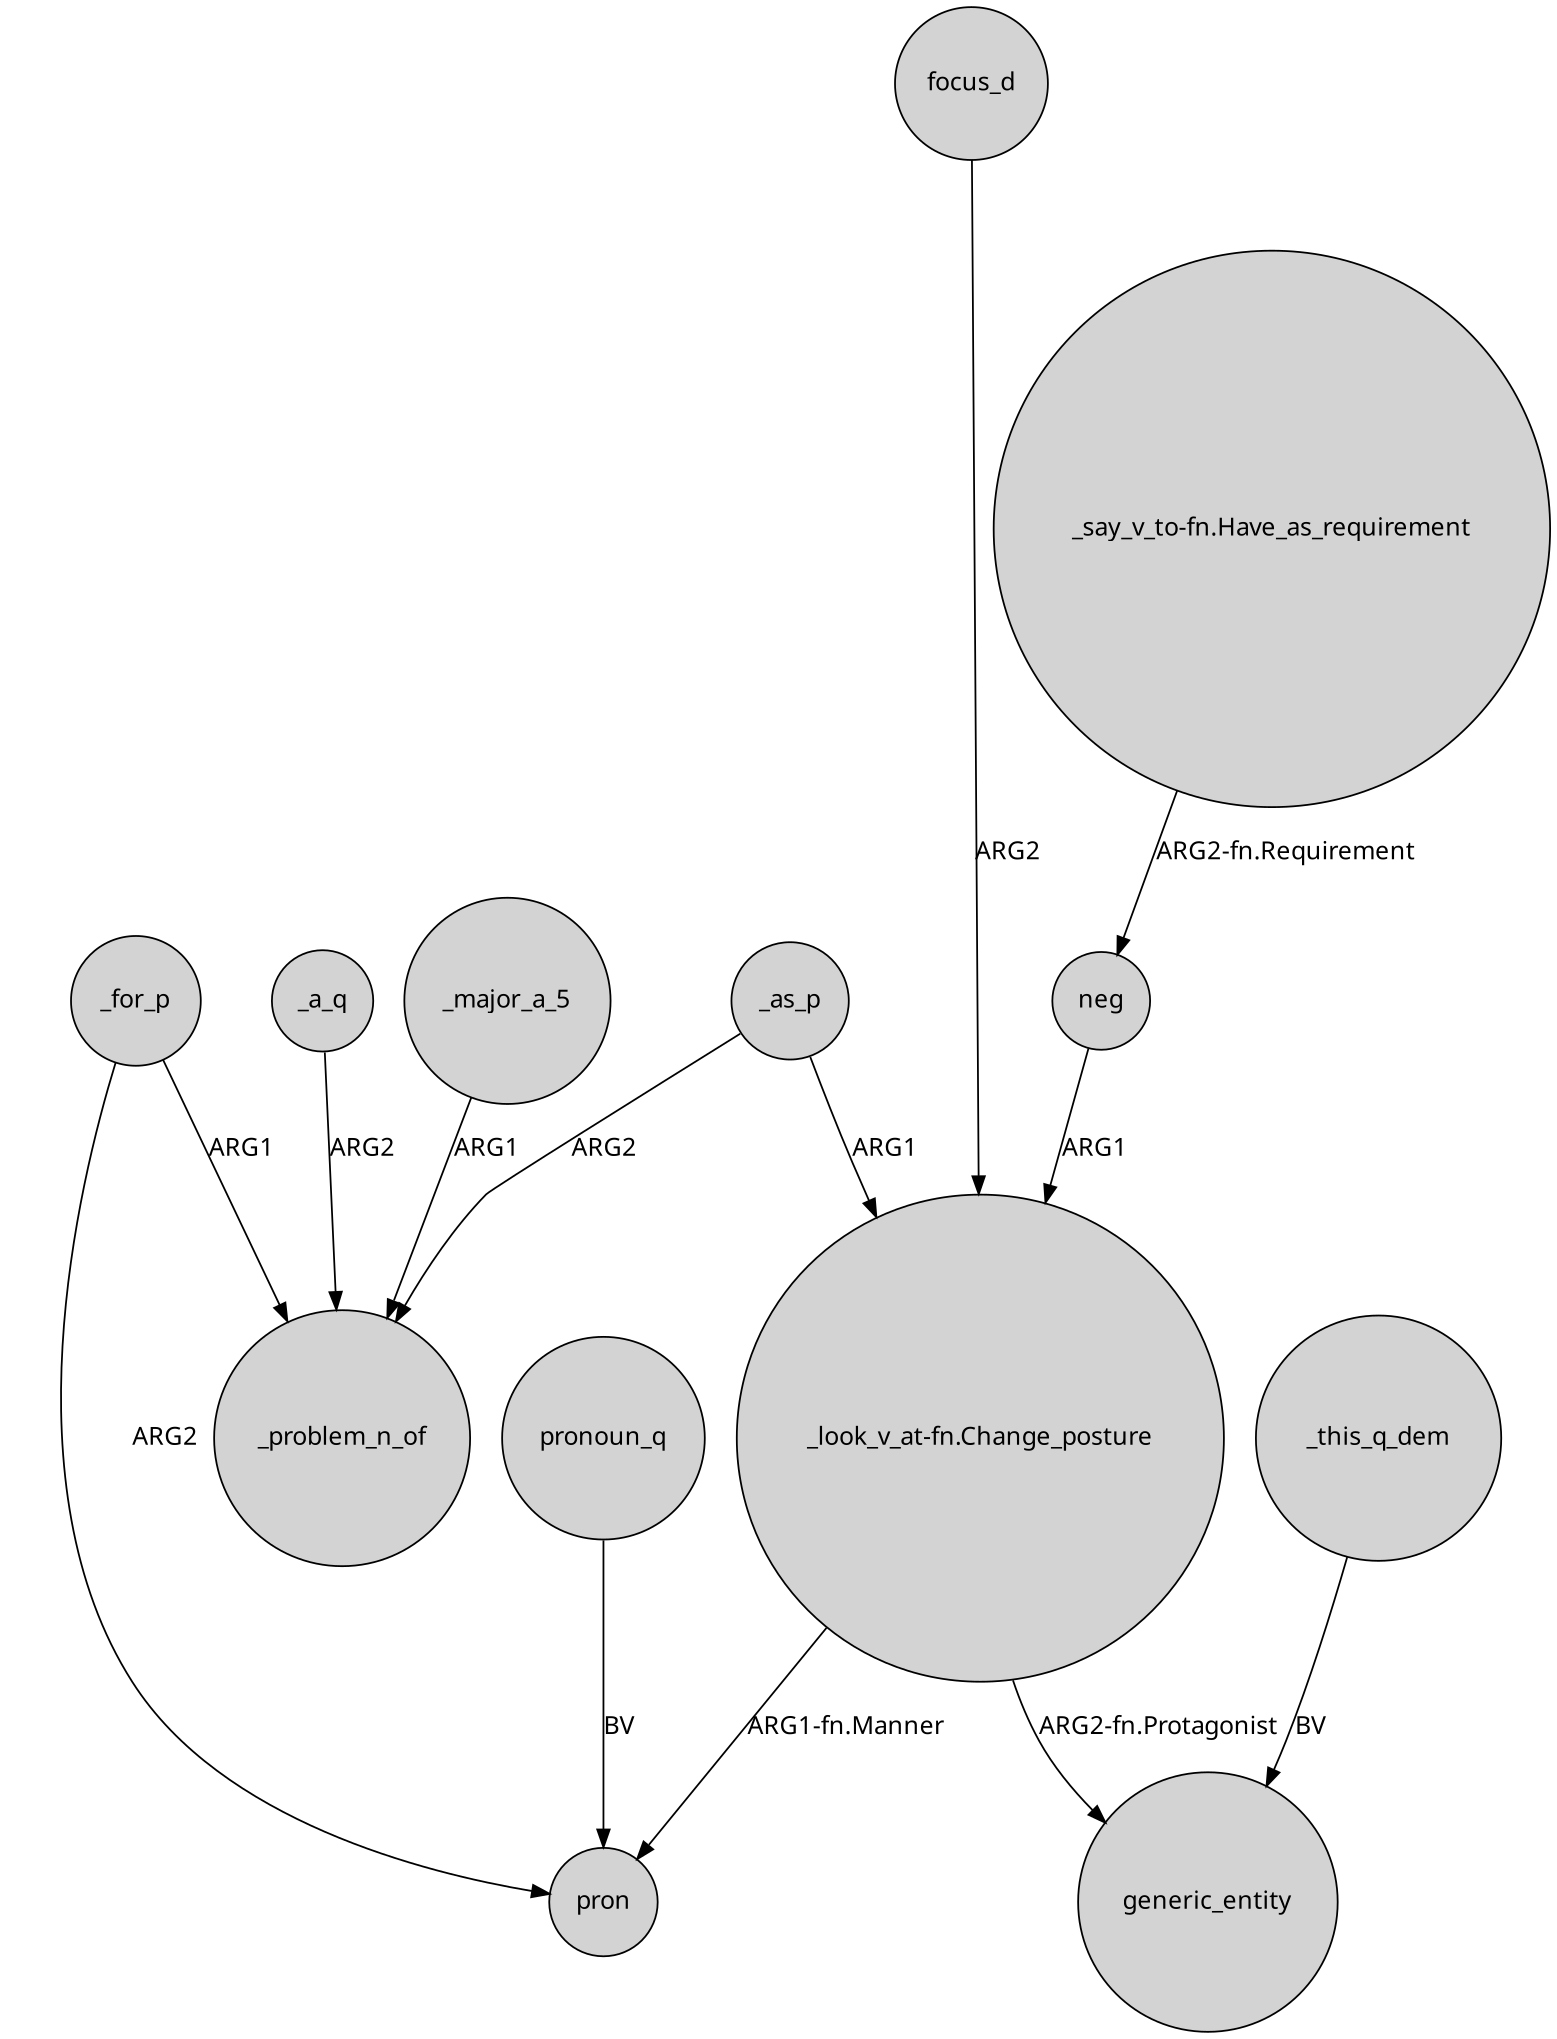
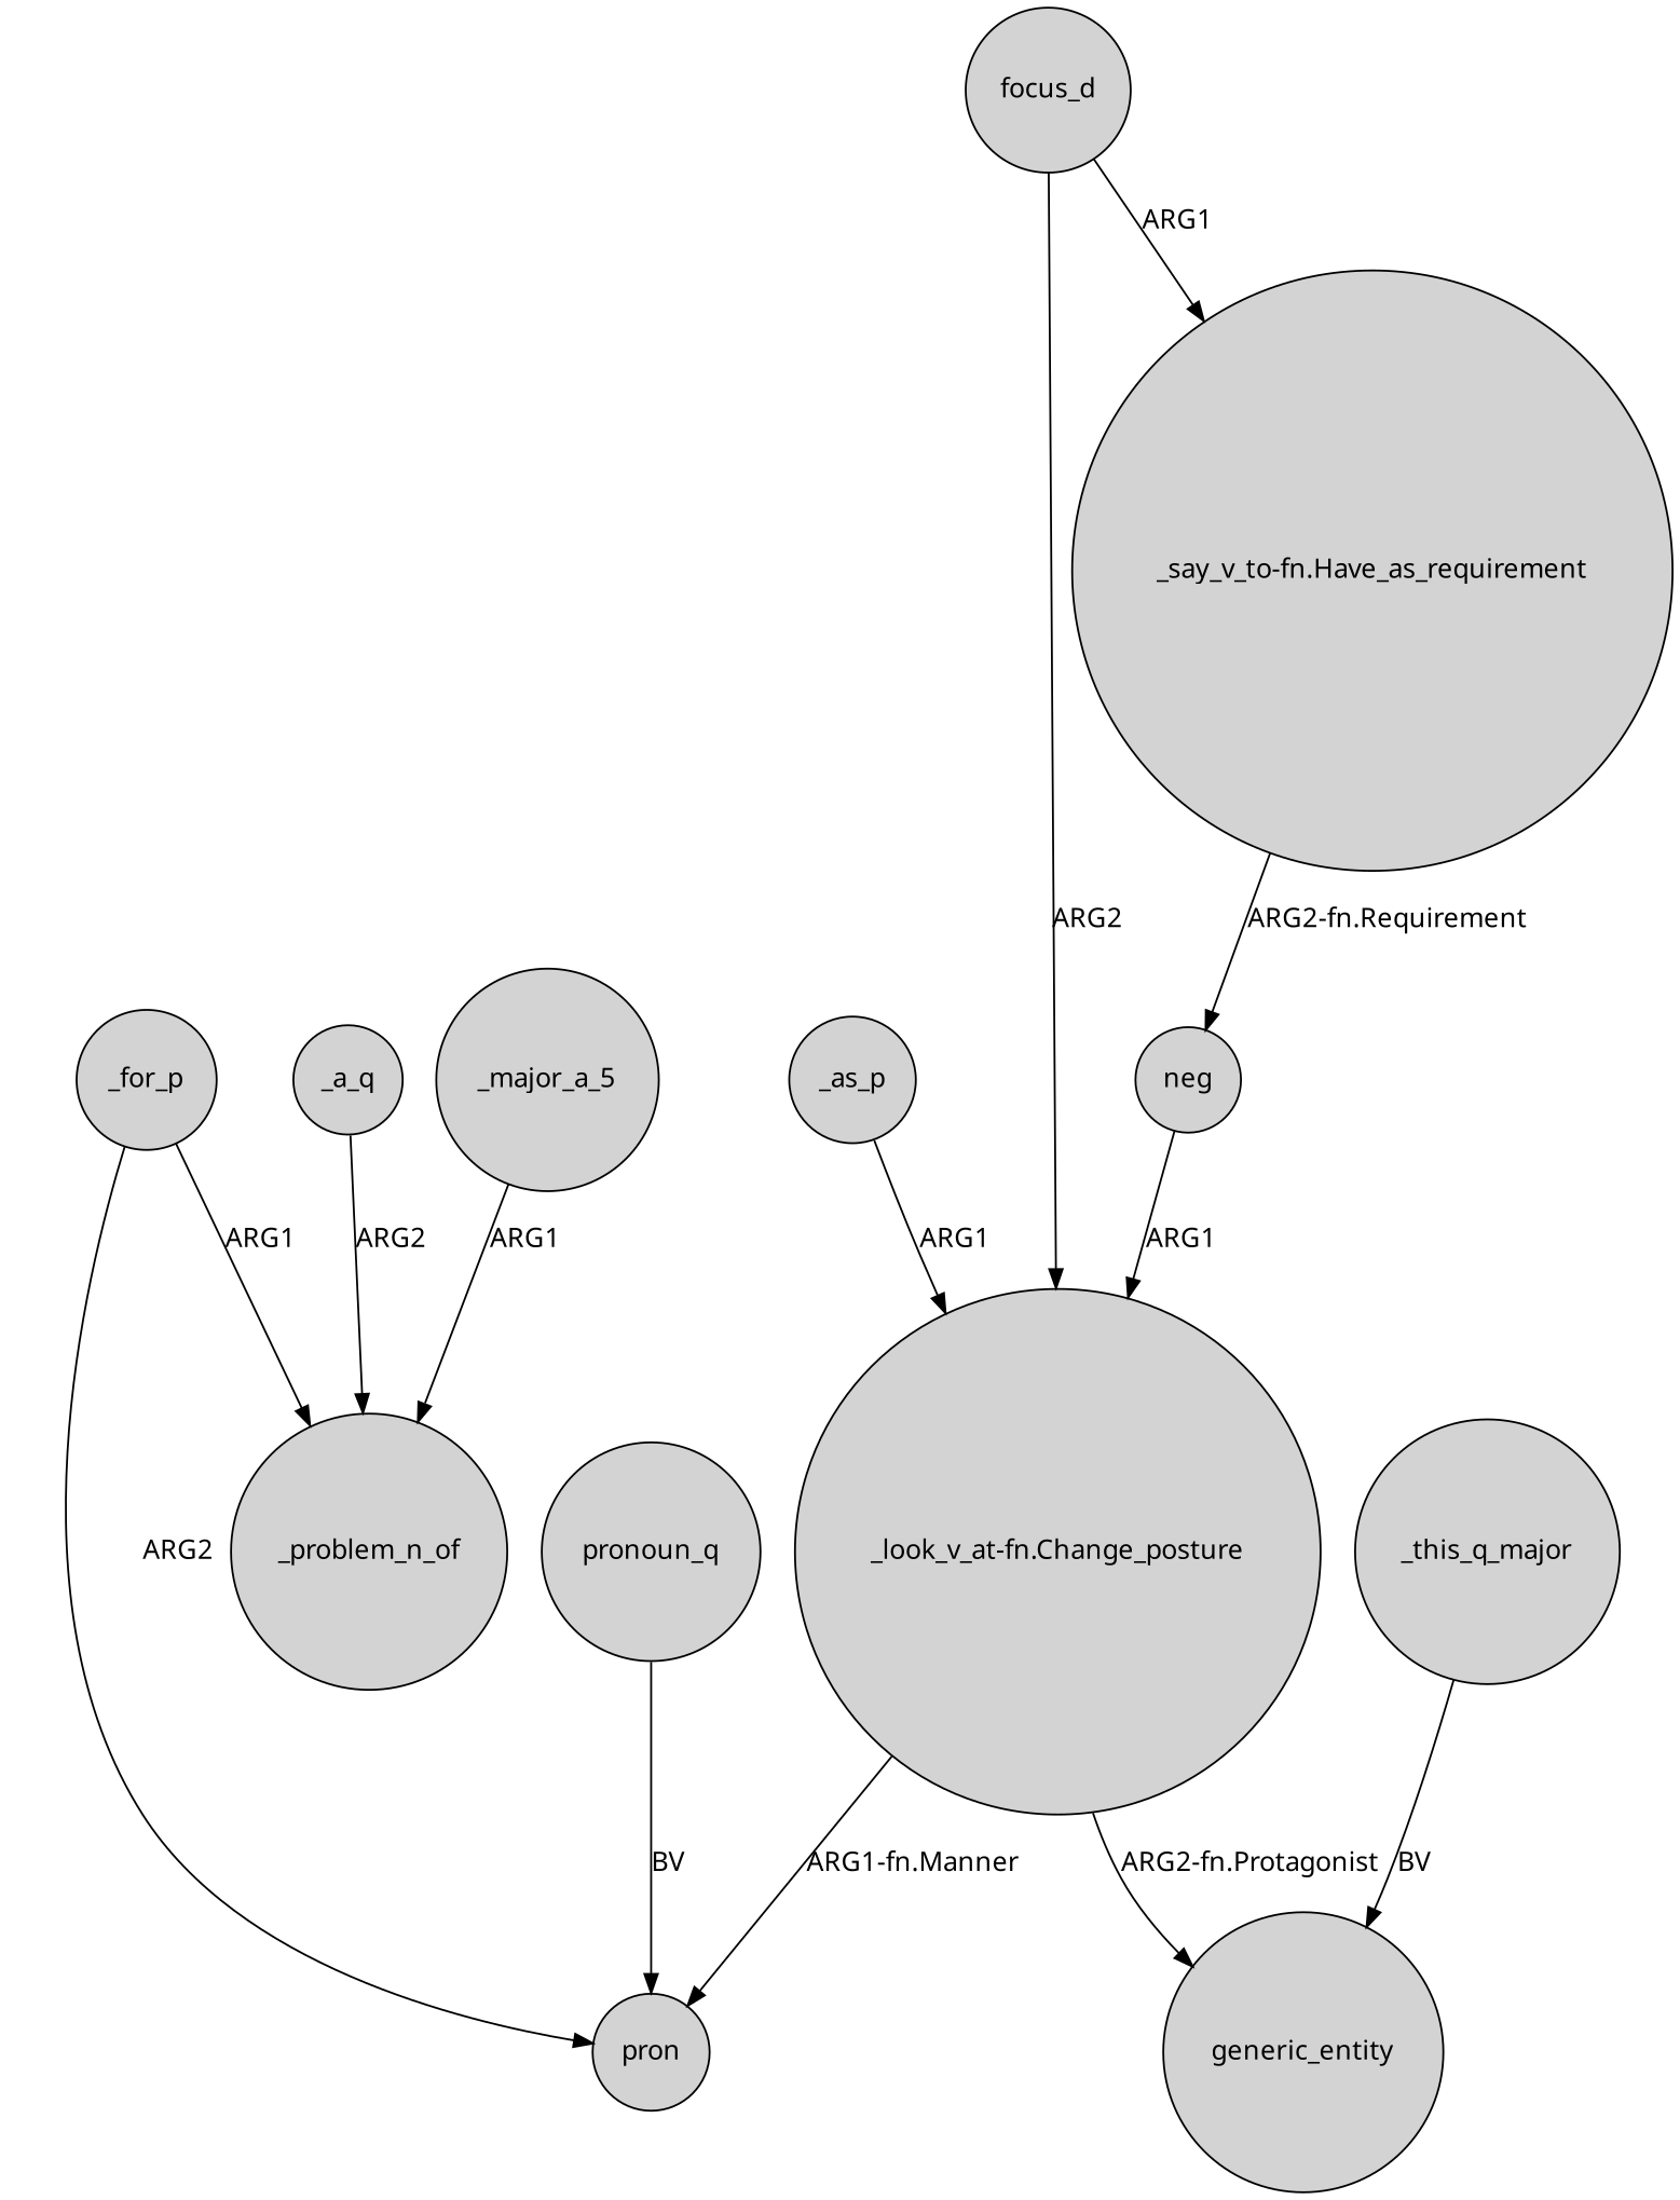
  digraph {
    fontname="Noto Sans"
    node [fontname="Noto Sans" shape=circle style=filled]
    edge [fontname="Noto Sans"]
    _a_q
    _problem_n_of
    n3 [label=_major_a_5]
    "_say_v_to-fn.Have_as_requirement"
    neg
    "_look_v_at-fn.Change_posture"
    pron
    generic_entity
    _as_p
    _for_p
    focus_d
    pronoun_q
-   _this_q_dem
+   _this_q_dem [label=_this_q_major]
    _a_q -> _problem_n_of [label=ARG2]
    n3 -> _problem_n_of [label=ARG1]
    "_say_v_to-fn.Have_as_requirement" -> neg [label="ARG2-fn.Requirement"]
    neg -> "_look_v_at-fn.Change_posture" [label=ARG1]
    "_look_v_at-fn.Change_posture" -> pron [label="ARG1-fn.Manner"]
    "_look_v_at-fn.Change_posture" -> generic_entity [label="ARG2-fn.Protagonist"]
-   _as_p -> _problem_n_of [label=ARG2]
    _as_p -> "_look_v_at-fn.Change_posture" [label=ARG1]
    _for_p -> _problem_n_of [label=ARG1]
    _for_p -> pron [label=ARG2]
+   focus_d -> "_say_v_to-fn.Have_as_requirement" [label=ARG1]
    focus_d -> "_look_v_at-fn.Change_posture" [label=ARG2]
    pronoun_q -> pron [label=BV]
    _this_q_dem -> generic_entity [label=BV]
  }
